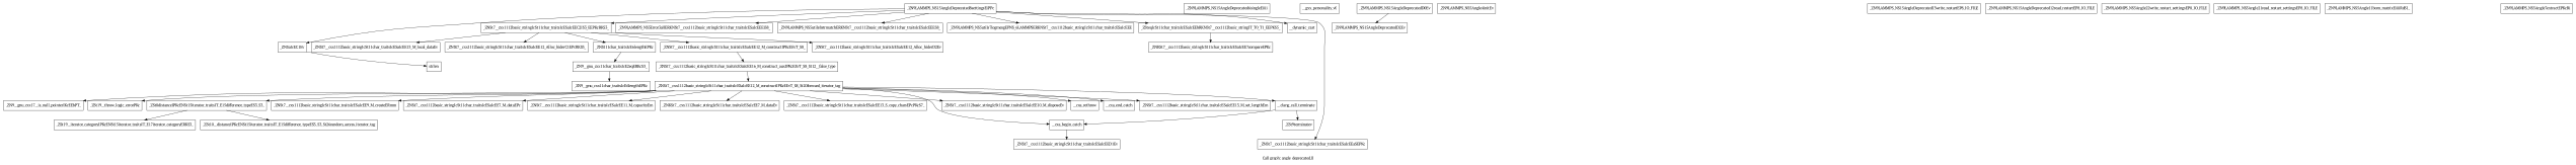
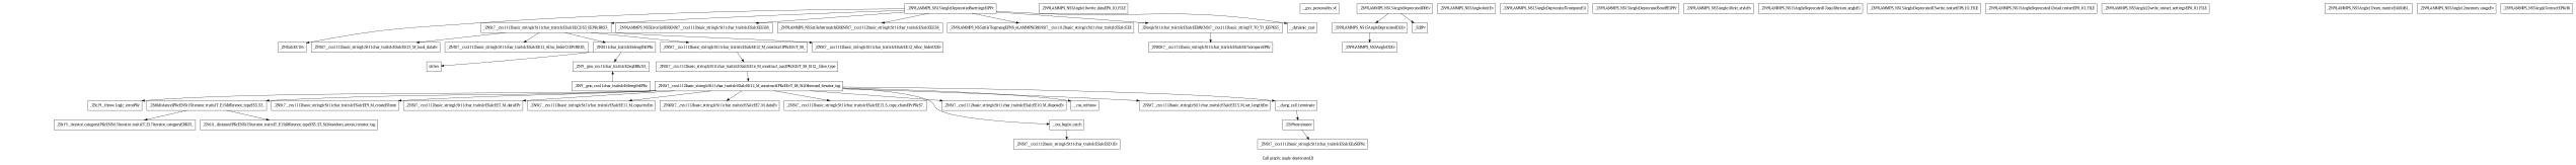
  digraph {
    fontname="PT Serif"
    label="Call graph: angle_deprecated.ll"
    node [fontname="PT Serif" shape=record]
    edge [fontname="PT Serif"]
    n1 [label="{_ZN9LAMMPS_NS15AngleDeprecated8settingsEiPPc}"]
    n2 [label="{_ZNSaIcEC1Ev}"]
    n3 [label="{_ZNSt7__cxx1112basic_stringIcSt11char_traitsIcESaIcEEC2IS3_EEPKcRKS3_}"]
    n4 [label="{_ZN9LAMMPS_NS5Error3allERKNSt7__cxx1112basic_stringIcSt11char_traitsIcESaIcEEEiS8_}"]
    n5 [label="{_ZN9LAMMPS_NS5utils8strmatchERKNSt7__cxx1112basic_stringIcSt11char_traitsIcESaIcEEES8_}"]
    n6 [label="{_ZN9LAMMPS_NS5utils7logmesgEPNS_6LAMMPSERKNSt7__cxx1112basic_stringIcSt11char_traitsIcESaIcEEE}"]
    n7 [label="{_ZSteqIcSt11char_traitsIcESaIcEEbRKNSt7__cxx1112basic_stringIT_T0_T1_EEPKS5_}"]
    n8 [label="{__dynamic_cast}"]
    n9 [label="{_ZNSt7__cxx1112basic_stringIcSt11char_traitsIcESaIcEEaSEPKc}"]
    n10 [label="{_ZNSt7__cxx1112basic_stringIcSt11char_traitsIcESaIcEE13_M_local_dataEv}"]
    n11 [label="{_ZNSt7__cxx1112basic_stringIcSt11char_traitsIcESaIcEE12_Alloc_hiderC1EPcRKS3_}"]
    n12 [label="{_ZNSt11char_traitsIcE6lengthEPKc}"]
    n13 [label="{_ZNSt7__cxx1112basic_stringIcSt11char_traitsIcESaIcEE12_M_constructIPKcEEvT_S8_}"]
    n14 [label="{_ZNSt7__cxx1112basic_stringIcSt11char_traitsIcESaIcEE12_Alloc_hiderD2Ev}"]
    n15 [label="{_ZNSt7__cxx1112basic_stringIcSt11char_traitsIcESaIcEED1Ev}"]
    n16 [label="{_ZNKSt7__cxx1112basic_stringIcSt11char_traitsIcESaIcEE7compareEPKc}"]
    n17 [label="{strlen}"]
    n18 [label="{_ZN9__gnu_cxx11char_traitsIcE2eqERKcS3_}"]
    n19 [label="{_ZNSt7__cxx1112basic_stringIcSt11char_traitsIcESaIcEE16_M_construct_auxIPKcEEvT_S8_St12__false_type}"]
    n20 [label="{_ZN9__gnu_cxx11char_traitsIcE6lengthEPKc}"]
    n21 [label="{_ZNSt7__cxx1112basic_stringIcSt11char_traitsIcESaIcEE12_M_constructIPKcEEvT_S8_St20forward_iterator_tag}"]
-   n23 [label="{_ZN9LAMMPS_NS15AngleDeprecated6singleEiiii}"]
+   n22 [label="{_ZN9LAMMPS_NS5Angle10write_dataEP8_IO_FILE}"]
    n24 [label="{__gxx_personality_v0}"]
    n25 [label="{_ZN9LAMMPS_NS15AngleDeprecatedD2Ev}"]
+   n26 [label="{_ZN9LAMMPS_NS5AngleD2Ev}"]
    n27 [label="{_ZN9LAMMPS_NS15AngleDeprecatedD0Ev}"]
+   n28 [label="{_ZdlPv}"]
    n29 [label="{_ZN9LAMMPS_NS5Angle4initEv}"]
+   n30 [label="{_ZN9LAMMPS_NS15AngleDeprecated7computeEii}"]
+   n31 [label="{_ZN9LAMMPS_NS15AngleDeprecated5coeffEiPPc}"]
+   n32 [label="{_ZN9LAMMPS_NS5Angle10init_styleEv}"]
+   n33 [label="{_ZN9LAMMPS_NS15AngleDeprecated17equilibrium_angleEi}"]
    n34 [label="{_ZN9LAMMPS_NS15AngleDeprecated13write_restartEP8_IO_FILE}"]
    n35 [label="{_ZN9LAMMPS_NS15AngleDeprecated12read_restartEP8_IO_FILE}"]
    n36 [label="{_ZN9LAMMPS_NS5Angle22write_restart_settingsEP8_IO_FILE}"]
-   n37 [label="{_ZN9LAMMPS_NS5Angle21read_restart_settingsEP8_IO_FILE}"]
    n38 [label="{_ZN9LAMMPS_NS5Angle11born_matrixEiiiiRdS1_}"]
+   n39 [label="{_ZN9LAMMPS_NS5Angle12memory_usageEv}"]
    n40 [label="{_ZN9LAMMPS_NS5Angle7extractEPKcRi}"]
-   n41 [label="{_ZN9__gnu_cxx17__is_null_pointerIKcEEbPT_}"]
    n42 [label="{_ZSt19__throw_logic_errorPKc}"]
    n43 [label="{_ZSt8distanceIPKcENSt15iterator_traitsIT_E15difference_typeES3_S3_}"]
    n44 [label="{_ZNSt7__cxx1112basic_stringIcSt11char_traitsIcESaIcEE9_M_createERmm}"]
    n45 [label="{_ZNSt7__cxx1112basic_stringIcSt11char_traitsIcESaIcEE7_M_dataEPc}"]
    n46 [label="{_ZNSt7__cxx1112basic_stringIcSt11char_traitsIcESaIcEE11_M_capacityEm}"]
    n47 [label="{_ZNKSt7__cxx1112basic_stringIcSt11char_traitsIcESaIcEE7_M_dataEv}"]
    n48 [label="{_ZNSt7__cxx1112basic_stringIcSt11char_traitsIcESaIcEE13_S_copy_charsEPcPKcS7_}"]
    n49 [label="{__cxa_begin_catch}"]
    n50 [label="{_ZNSt7__cxx1112basic_stringIcSt11char_traitsIcESaIcEE10_M_disposeEv}"]
    n51 [label="{__cxa_rethrow}"]
-   n52 [label="{__cxa_end_catch}"]
    n53 [label="{_ZNSt7__cxx1112basic_stringIcSt11char_traitsIcESaIcEE13_M_set_lengthEm}"]
    n54 [label="{__clang_call_terminate}"]
    n55 [label="{_ZSt19__iterator_categoryIPKcENSt15iterator_traitsIT_E17iterator_categoryERKS3_}"]
    n56 [label="{_ZSt10__distanceIPKcENSt15iterator_traitsIT_E15difference_typeES3_S3_St26random_access_iterator_tag}"]
    n57 [label="{_ZSt9terminatev}"]
    n1 -> n2
    n1 -> n3
    n1 -> n4
    n1 -> n5
    n1 -> n6
    n1 -> n7
    n1 -> n8
-   n1 -> n9
+   n57 -> n9
    n3 -> n10
    n3 -> n11
    n3 -> n12
    n3 -> n13
    n3 -> n14
    n7 -> n16
-   n2 -> n17
+   n12 -> n17
    n12 -> n18
    n13 -> n19
    n19 -> n21
-   n18 -> n20
-   n21 -> n41
+   n20 -> n18
    n21 -> n42
    n21 -> n43
    n21 -> n44
    n21 -> n45
    n21 -> n46
    n21 -> n47
    n21 -> n48
    n21 -> n49
    n21 -> n50
    n21 -> n51
-   n21 -> n52
    n21 -> n53
    n21 -> n54
+   n25 -> n26
    n27 -> n25
+   n27 -> n28
    n43 -> n55
    n43 -> n56
    n49 -> n15
-   n54 -> n49
    n54 -> n57
  }
